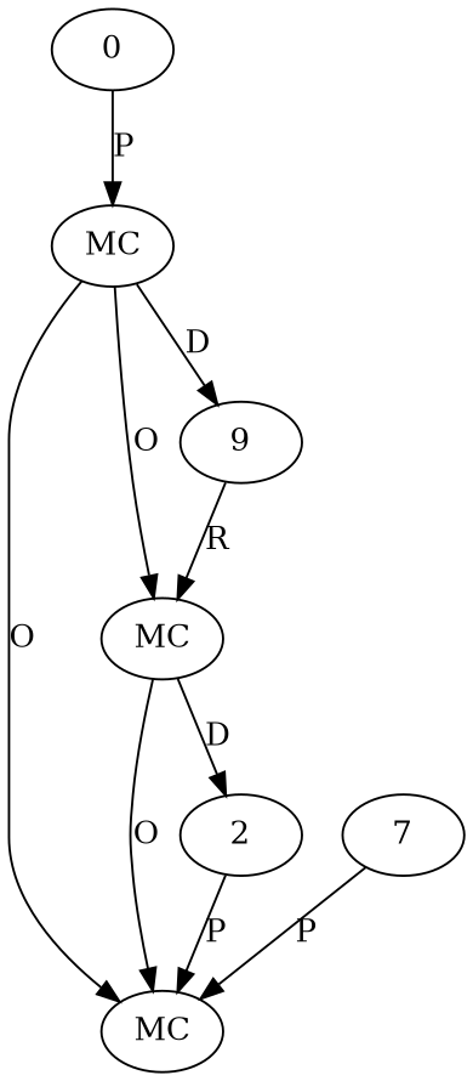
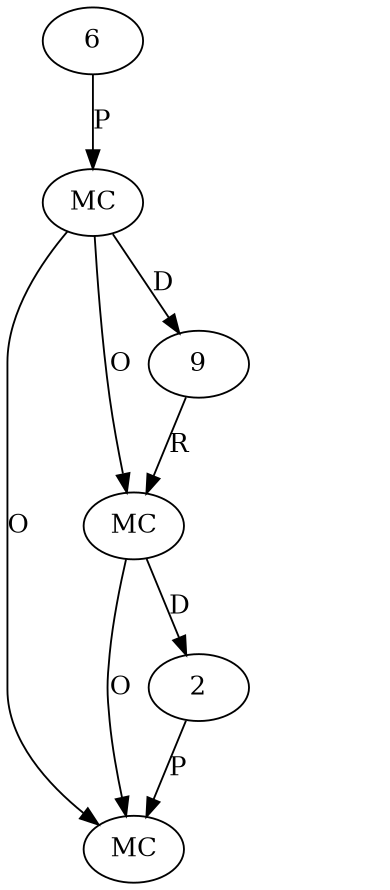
  digraph {
    node [t=UNKNOWN]
    n1 [l=273 label=MC s="join()" t=StringUtils]
    2 [n=dummy_]
    n3 [l=273 label=MC s="iterator()"]
    n4 [label=9 n=dummy_]
    n5 [l=273 label=MC s="asList()" t=Arrays]
-   6 [n=NULL_ARRAY_LIST t="String[]" v=null label=0]
-   7 [t=String]
+   6 [n=NULL_ARRAY_LIST t="String[]" v=null]
    2 -> n1 [label=P]
    n3 -> n1 [label=O]
    n3 -> 2 [label=D]
    n4 -> n3 [label=R]
    n5 -> n1 [label=O]
    n5 -> n3 [label=O]
    n5 -> n4 [label=D]
    6 -> n5 [label=P]
-   7 -> n1 [label=P]
  }
